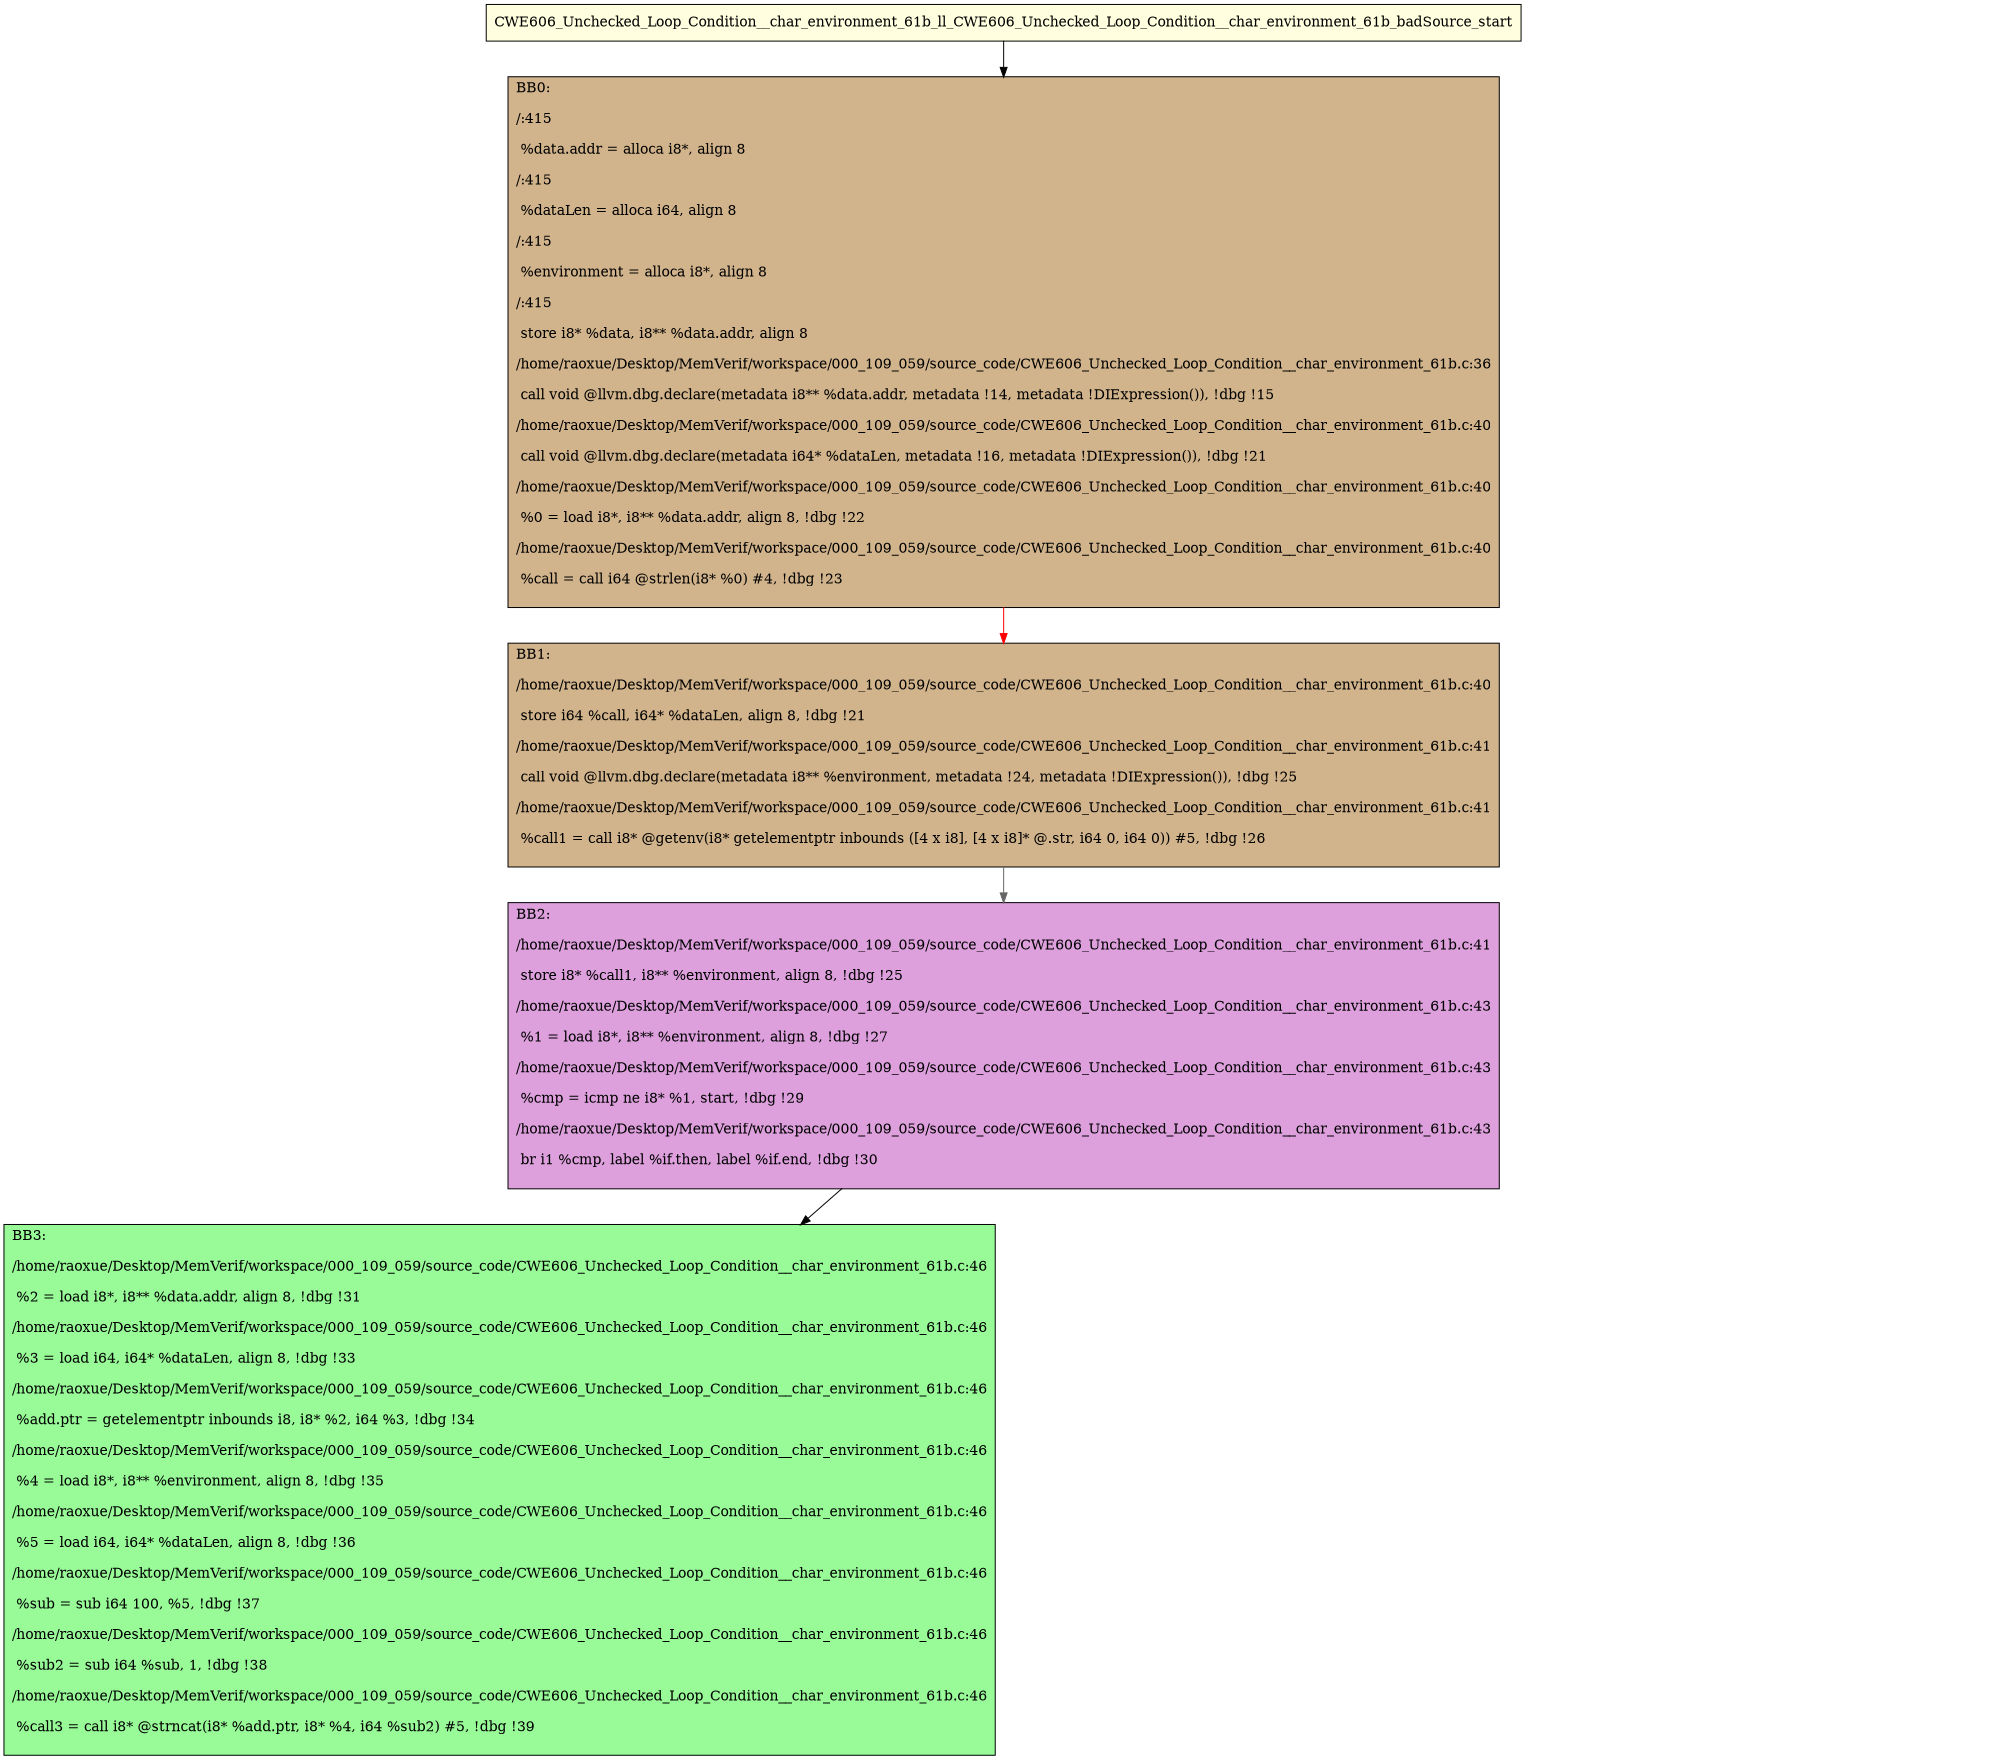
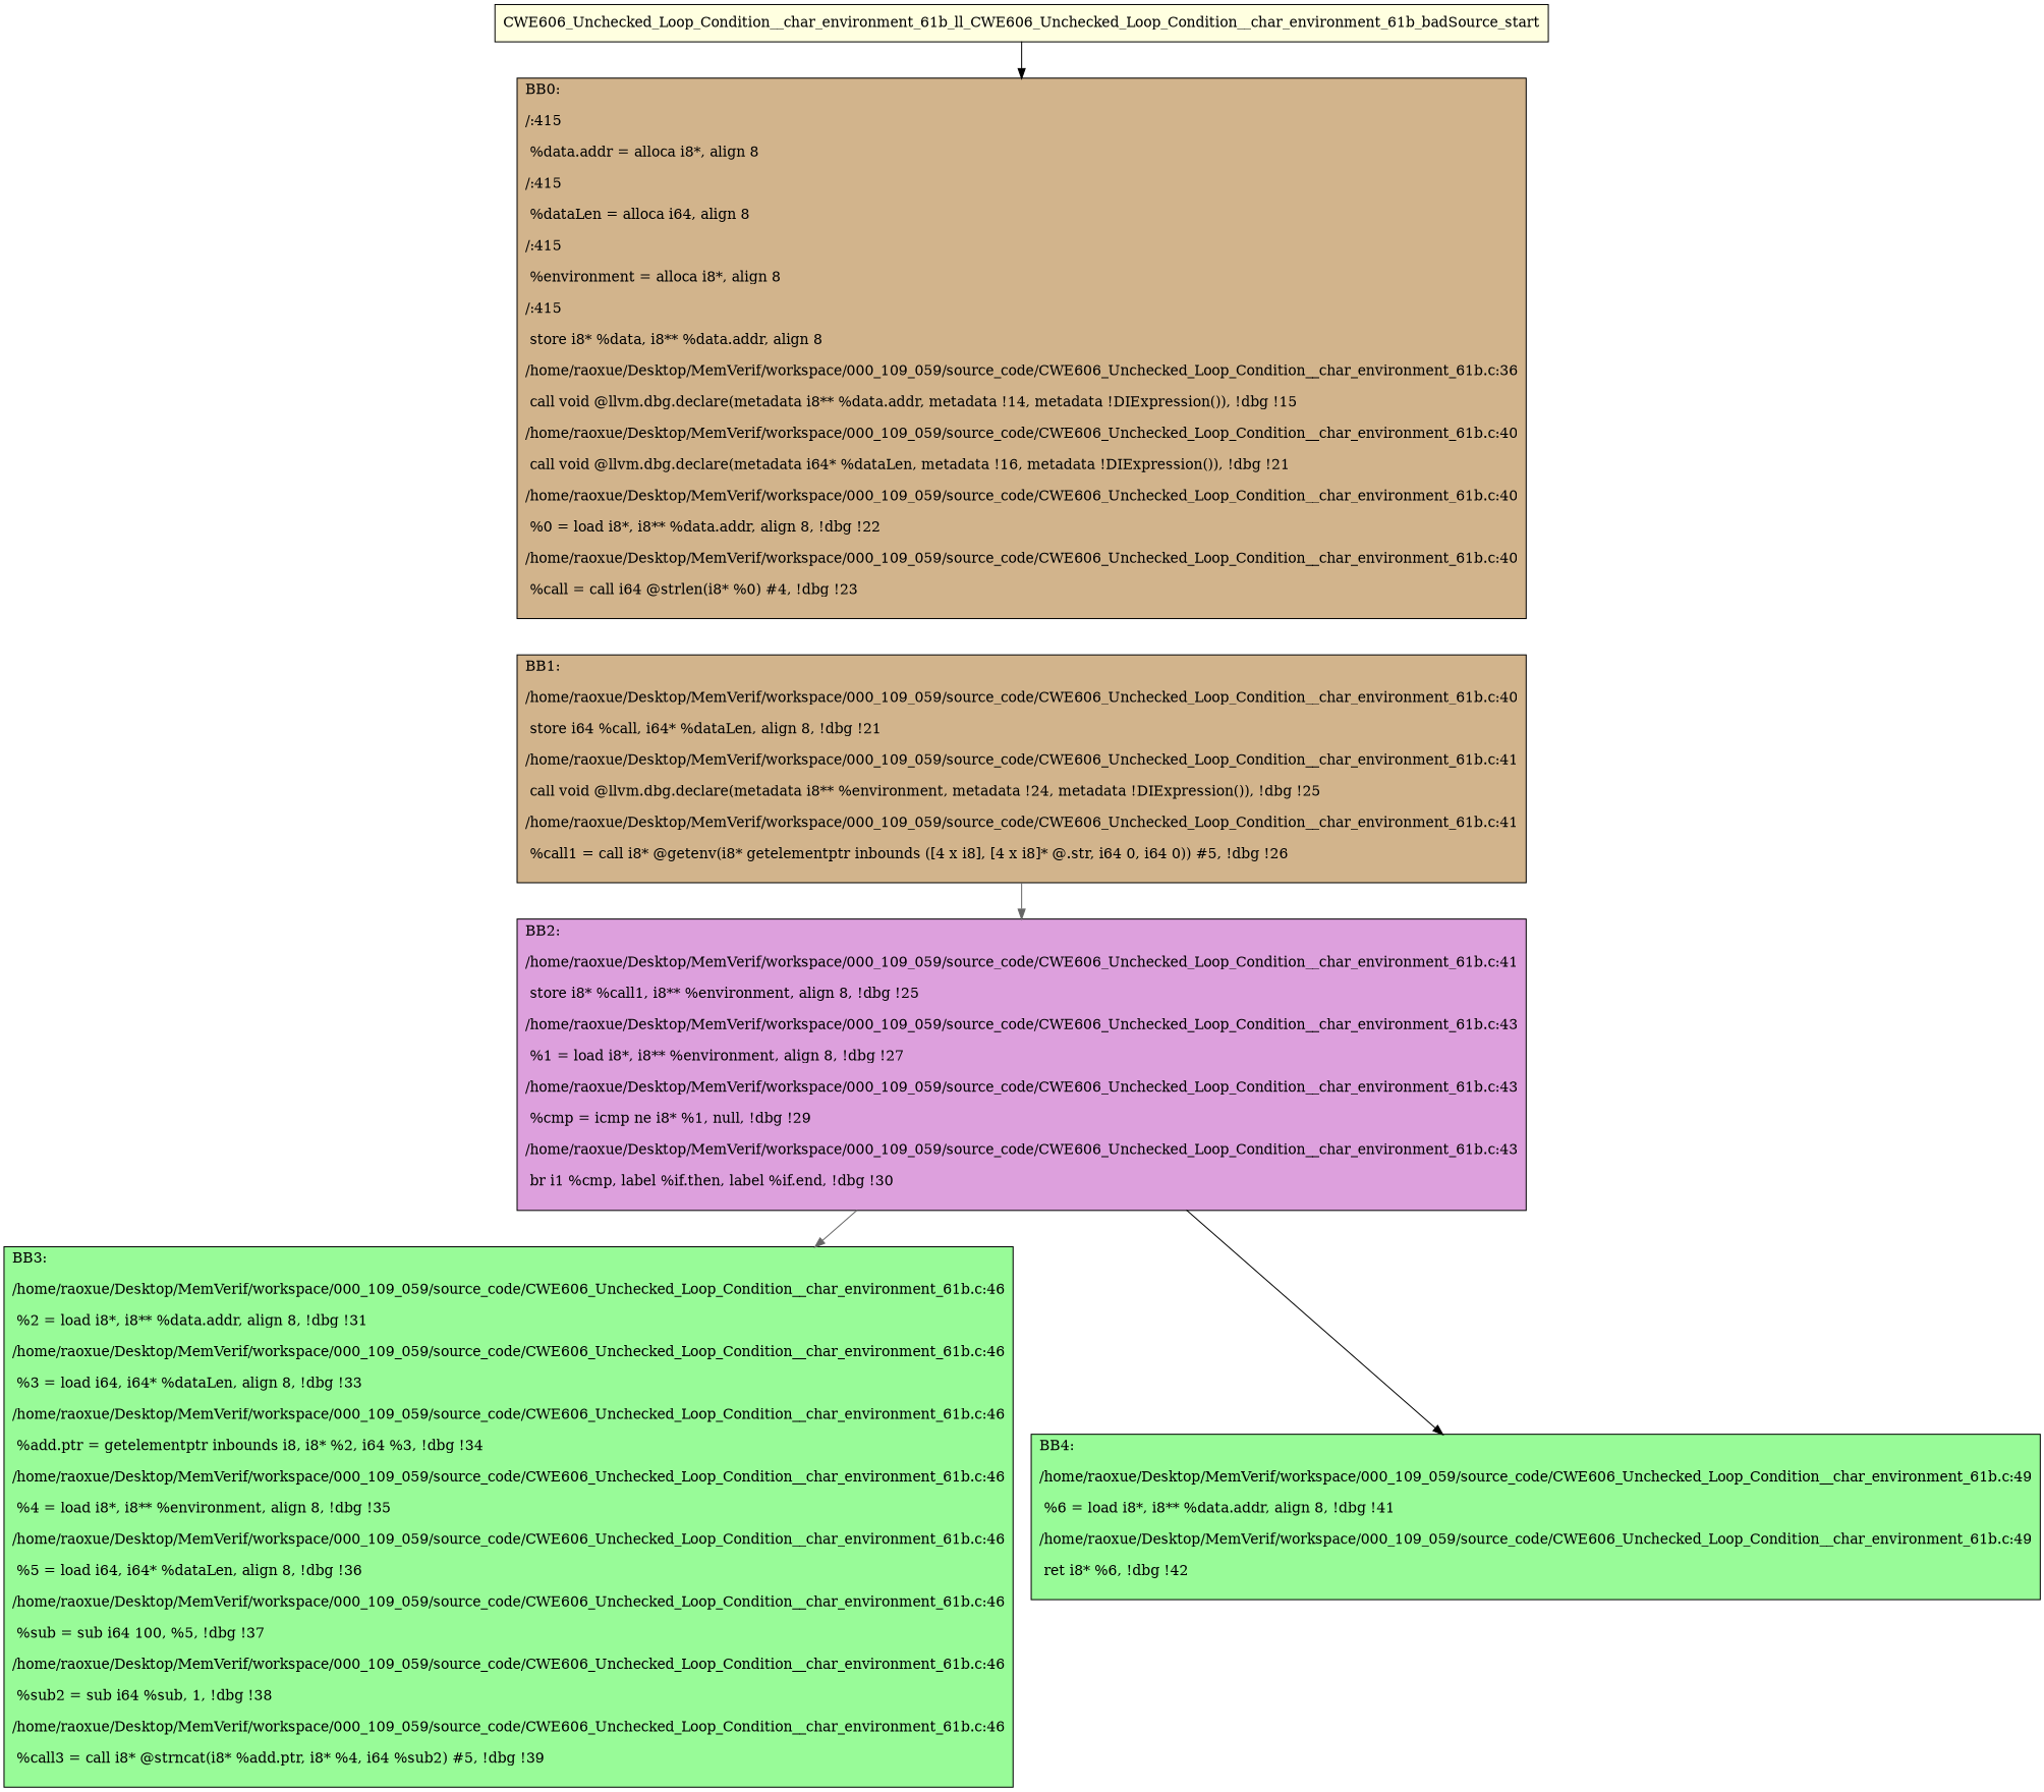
  digraph {
    node [fillcolor=tan shape=record style=filled]
    edge [color=black]
    n1 [fillcolor=lightyellow label="{CWE606_Unchecked_Loop_Condition__char_environment_61b_ll_CWE606_Unchecked_Loop_Condition__char_environment_61b_badSource_start}"]
    n2 [label="{BB0:\l\l/:415\l\n  %data.addr = alloca i8*, align 8\l\n/:415\l\n  %dataLen = alloca i64, align 8\l\n/:415\l\n  %environment = alloca i8*, align 8\l\n/:415\l\n  store i8* %data, i8** %data.addr, align 8\l\n/home/raoxue/Desktop/MemVerif/workspace/000_109_059/source_code/CWE606_Unchecked_Loop_Condition__char_environment_61b.c:36\l\n  call void @llvm.dbg.declare(metadata i8** %data.addr, metadata !14, metadata !DIExpression()), !dbg !15\l\n/home/raoxue/Desktop/MemVerif/workspace/000_109_059/source_code/CWE606_Unchecked_Loop_Condition__char_environment_61b.c:40\l\n  call void @llvm.dbg.declare(metadata i64* %dataLen, metadata !16, metadata !DIExpression()), !dbg !21\l\n/home/raoxue/Desktop/MemVerif/workspace/000_109_059/source_code/CWE606_Unchecked_Loop_Condition__char_environment_61b.c:40\l\n  %0 = load i8*, i8** %data.addr, align 8, !dbg !22\l\n/home/raoxue/Desktop/MemVerif/workspace/000_109_059/source_code/CWE606_Unchecked_Loop_Condition__char_environment_61b.c:40\l\n  %call = call i64 @strlen(i8* %0) #4, !dbg !23\l\n}"]
    n3 [label="{BB1:\l\l/home/raoxue/Desktop/MemVerif/workspace/000_109_059/source_code/CWE606_Unchecked_Loop_Condition__char_environment_61b.c:40\l\n  store i64 %call, i64* %dataLen, align 8, !dbg !21\l\n/home/raoxue/Desktop/MemVerif/workspace/000_109_059/source_code/CWE606_Unchecked_Loop_Condition__char_environment_61b.c:41\l\n  call void @llvm.dbg.declare(metadata i8** %environment, metadata !24, metadata !DIExpression()), !dbg !25\l\n/home/raoxue/Desktop/MemVerif/workspace/000_109_059/source_code/CWE606_Unchecked_Loop_Condition__char_environment_61b.c:41\l\n  %call1 = call i8* @getenv(i8* getelementptr inbounds ([4 x i8], [4 x i8]* @.str, i64 0, i64 0)) #5, !dbg !26\l\n}"]
-   n4 [fillcolor=plum label="{BB2:\l\l/home/raoxue/Desktop/MemVerif/workspace/000_109_059/source_code/CWE606_Unchecked_Loop_Condition__char_environment_61b.c:41\l\n  store i8* %call1, i8** %environment, align 8, !dbg !25\l\n/home/raoxue/Desktop/MemVerif/workspace/000_109_059/source_code/CWE606_Unchecked_Loop_Condition__char_environment_61b.c:43\l\n  %1 = load i8*, i8** %environment, align 8, !dbg !27\l\n/home/raoxue/Desktop/MemVerif/workspace/000_109_059/source_code/CWE606_Unchecked_Loop_Condition__char_environment_61b.c:43\l\n  %cmp = icmp ne i8* %1, start, !dbg !29\l\n/home/raoxue/Desktop/MemVerif/workspace/000_109_059/source_code/CWE606_Unchecked_Loop_Condition__char_environment_61b.c:43\l\n  br i1 %cmp, label %if.then, label %if.end, !dbg !30\l\n}"]
+   n4 [fillcolor=plum label="{BB2:\l\l/home/raoxue/Desktop/MemVerif/workspace/000_109_059/source_code/CWE606_Unchecked_Loop_Condition__char_environment_61b.c:41\l\n  store i8* %call1, i8** %environment, align 8, !dbg !25\l\n/home/raoxue/Desktop/MemVerif/workspace/000_109_059/source_code/CWE606_Unchecked_Loop_Condition__char_environment_61b.c:43\l\n  %1 = load i8*, i8** %environment, align 8, !dbg !27\l\n/home/raoxue/Desktop/MemVerif/workspace/000_109_059/source_code/CWE606_Unchecked_Loop_Condition__char_environment_61b.c:43\l\n  %cmp = icmp ne i8* %1, null, !dbg !29\l\n/home/raoxue/Desktop/MemVerif/workspace/000_109_059/source_code/CWE606_Unchecked_Loop_Condition__char_environment_61b.c:43\l\n  br i1 %cmp, label %if.then, label %if.end, !dbg !30\l\n}"]
    n5 [fillcolor=palegreen label="{BB3:\l\l/home/raoxue/Desktop/MemVerif/workspace/000_109_059/source_code/CWE606_Unchecked_Loop_Condition__char_environment_61b.c:46\l\n  %2 = load i8*, i8** %data.addr, align 8, !dbg !31\l\n/home/raoxue/Desktop/MemVerif/workspace/000_109_059/source_code/CWE606_Unchecked_Loop_Condition__char_environment_61b.c:46\l\n  %3 = load i64, i64* %dataLen, align 8, !dbg !33\l\n/home/raoxue/Desktop/MemVerif/workspace/000_109_059/source_code/CWE606_Unchecked_Loop_Condition__char_environment_61b.c:46\l\n  %add.ptr = getelementptr inbounds i8, i8* %2, i64 %3, !dbg !34\l\n/home/raoxue/Desktop/MemVerif/workspace/000_109_059/source_code/CWE606_Unchecked_Loop_Condition__char_environment_61b.c:46\l\n  %4 = load i8*, i8** %environment, align 8, !dbg !35\l\n/home/raoxue/Desktop/MemVerif/workspace/000_109_059/source_code/CWE606_Unchecked_Loop_Condition__char_environment_61b.c:46\l\n  %5 = load i64, i64* %dataLen, align 8, !dbg !36\l\n/home/raoxue/Desktop/MemVerif/workspace/000_109_059/source_code/CWE606_Unchecked_Loop_Condition__char_environment_61b.c:46\l\n  %sub = sub i64 100, %5, !dbg !37\l\n/home/raoxue/Desktop/MemVerif/workspace/000_109_059/source_code/CWE606_Unchecked_Loop_Condition__char_environment_61b.c:46\l\n  %sub2 = sub i64 %sub, 1, !dbg !38\l\n/home/raoxue/Desktop/MemVerif/workspace/000_109_059/source_code/CWE606_Unchecked_Loop_Condition__char_environment_61b.c:46\l\n  %call3 = call i8* @strncat(i8* %add.ptr, i8* %4, i64 %sub2) #5, !dbg !39\l\n}"]
+   n6 [fillcolor=palegreen label="{BB4:\l\l/home/raoxue/Desktop/MemVerif/workspace/000_109_059/source_code/CWE606_Unchecked_Loop_Condition__char_environment_61b.c:49\l\n  %6 = load i8*, i8** %data.addr, align 8, !dbg !41\l\n/home/raoxue/Desktop/MemVerif/workspace/000_109_059/source_code/CWE606_Unchecked_Loop_Condition__char_environment_61b.c:49\l\n  ret i8* %6, !dbg !42\l\n}"]
    n1 -> n2
-   n2 -> n3 [color=red]
    n3 -> n4 [color=gray40]
-   n4 -> n5
+   n4 -> n5 [color=gray40]
+   n4 -> n6
  }
